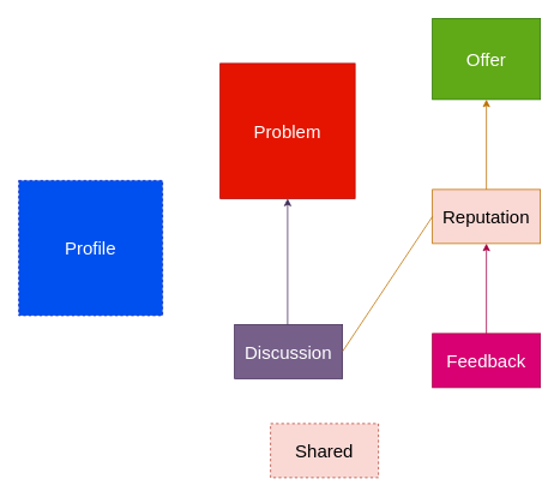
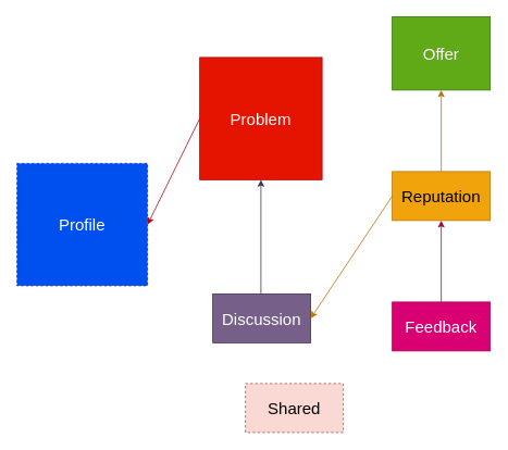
  <mxCell id="0" />
  <mxCell id="1" parent="0" />
  <mxCell id="2" value="&lt;font style=&quot;font-size: 20px;&quot;&gt;Profile&lt;/font&gt;" style="rounded=0;whiteSpace=wrap;html=1;fillColor=#0050ef;fontColor=#ffffff;strokeColor=#001DBC;dashed=1;" parent="1" vertex="1"><mxGeometry x="20" y="200" width="160" height="150" as="geometry" /></mxCell>
  <mxCell id="3" value="&lt;font style=&quot;font-size: 20px;&quot;&gt;Problem&lt;/font&gt;" style="rounded=0;whiteSpace=wrap;html=1;fillColor=#e51400;fontColor=#ffffff;strokeColor=#B20000;" parent="1" vertex="1"><mxGeometry x="244" y="70" width="150" height="150" as="geometry" /></mxCell>
  <mxCell id="4" value="&lt;font style=&quot;font-size: 20px;&quot;&gt;Discussion&lt;/font&gt;" style="rounded=0;whiteSpace=wrap;html=1;fillColor=#76608a;fontColor=#ffffff;strokeColor=#432D57;" parent="1" vertex="1"><mxGeometry x="260" y="360" width="120" height="60" as="geometry" /></mxCell>
- <mxCell id="5" value="&lt;font style=&quot;font-size: 20px;&quot;&gt;Reputation&lt;/font&gt;" style="rounded=0;whiteSpace=wrap;html=1;fillColor=#fad9d5;fontColor=#000000;strokeColor=#BD7000;" parent="1" vertex="1"><mxGeometry x="480" y="210" width="120" height="60" as="geometry" /></mxCell>
+ <mxCell id="5" value="&lt;font style=&quot;font-size: 20px;&quot;&gt;Reputation&lt;/font&gt;" style="rounded=0;whiteSpace=wrap;html=1;fillColor=#f0a30a;fontColor=#000000;strokeColor=#BD7000;" parent="1" vertex="1"><mxGeometry x="480" y="210" width="120" height="60" as="geometry" /></mxCell>
  <mxCell id="6" value="&lt;font style=&quot;font-size: 20px;&quot;&gt;Feedback&lt;/font&gt;" style="rounded=0;whiteSpace=wrap;html=1;fillColor=#d80073;fontColor=#ffffff;strokeColor=#A50040;" parent="1" vertex="1"><mxGeometry x="480" y="370" width="120" height="60" as="geometry" /></mxCell>
  <mxCell id="7" value="" style="endArrow=classic;html=1;rounded=0;entryX=0.5;entryY=1;entryDx=0;entryDy=0;fillColor=#76608a;strokeColor=#432D57;" parent="1" target="3" edge="1"><mxGeometry width="50" height="50" relative="1" as="geometry"><mxPoint x="319" y="360" as="sourcePoint" /><mxPoint x="180" y="220" as="targetPoint" /></mxGeometry></mxCell>
  <mxCell id="8" value="" style="endArrow=classic;html=1;rounded=0;fillColor=#d80073;strokeColor=#A50040;" parent="1" edge="1"><mxGeometry width="50" height="50" relative="1" as="geometry"><mxPoint x="540" y="370" as="sourcePoint" /><mxPoint x="540" y="270" as="targetPoint" /></mxGeometry></mxCell>
  <mxCell id="9" value="&lt;font style=&quot;font-size: 20px;&quot;&gt;Offer&lt;/font&gt;" style="rounded=0;whiteSpace=wrap;html=1;fillColor=#60a917;fontColor=#ffffff;strokeColor=#2D7600;" parent="1" vertex="1"><mxGeometry x="480" y="20" width="120" height="90" as="geometry" /></mxCell>
  <mxCell id="10" value="" style="endArrow=classic;html=1;rounded=0;exitX=0.5;exitY=0;exitDx=0;exitDy=0;fillColor=#f0a30a;strokeColor=#BD7000;" parent="1" source="5" target="9" edge="1"><mxGeometry width="50" height="50" relative="1" as="geometry"><mxPoint x="390" y="260" as="sourcePoint" /><mxPoint x="540" y="330" as="targetPoint" /></mxGeometry></mxCell>
- <mxCell id="11" value="" style="endArrow=none;html=1;rounded=0;entryX=1;entryY=0.5;entryDx=0;entryDy=0;exitX=0;exitY=0.5;exitDx=0;exitDy=0;fillColor=#f0a30a;strokeColor=#BD7000;" parent="1" source="5" target="4" edge="1"><mxGeometry width="50" height="50" relative="1" as="geometry"><mxPoint x="477" y="190" as="sourcePoint" /><mxPoint x="476.76" y="250" as="targetPoint" /></mxGeometry></mxCell>
+ <mxCell id="11" value="" style="endArrow=classic;html=1;rounded=0;entryX=1;entryY=0.5;entryDx=0;entryDy=0;exitX=0;exitY=0.5;exitDx=0;exitDy=0;fillColor=#f0a30a;strokeColor=#BD7000;" parent="1" source="5" target="4" edge="1"><mxGeometry width="50" height="50" relative="1" as="geometry"><mxPoint x="477" y="190" as="sourcePoint" /><mxPoint x="476.76" y="250" as="targetPoint" /></mxGeometry></mxCell>
  <mxCell id="12" value="&lt;font style=&quot;font-size: 20px;&quot;&gt;Shared&lt;/font&gt;" style="rounded=0;whiteSpace=wrap;html=1;fillColor=#fad9d5;strokeColor=#ae4132;dashed=1;" parent="1" vertex="1"><mxGeometry x="300" y="470" width="120" height="60" as="geometry" /></mxCell>
+ <mxCell id="13" value="" style="endArrow=classic;html=1;rounded=0;exitX=0;exitY=0.5;exitDx=0;exitDy=0;entryX=1;entryY=0.5;entryDx=0;entryDy=0;fillColor=#e51400;strokeColor=#B20000;" parent="1" source="3" target="2" edge="1"><mxGeometry width="50" height="50" relative="1" as="geometry"><mxPoint x="285" y="368" as="sourcePoint" /><mxPoint x="335" y="318" as="targetPoint" /></mxGeometry></mxCell>
